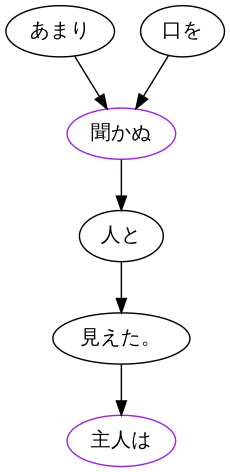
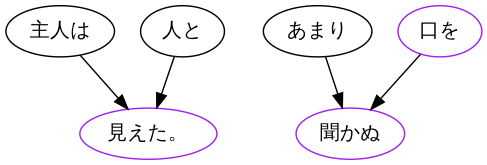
  digraph {
    node [color=black]
-   n1 [color=purple label="主人は"]
-   n2 [label="見えた。"]
+   n1 [label="主人は"]
+   n2 [color=purple label="見えた。"]
    n3 [label="あまり"]
    n4 [color=purple label="聞かぬ"]
    n5 [label="人と"]
-   n6 [label="口を"]
-   n2 -> n1
+   n6 [color=purple label="口を"]
+   n1 -> n2
    n3 -> n4
-   n4 -> n5
    n5 -> n2
    n6 -> n4
  }
